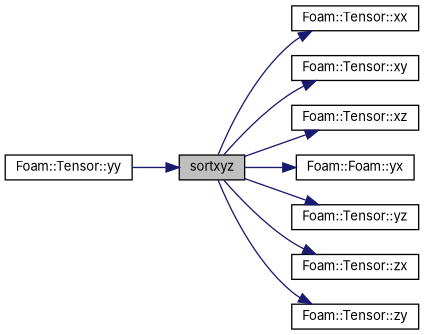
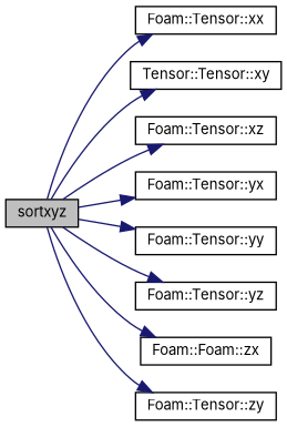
  digraph {
    fontname=Inter
    rankdir=LR
    node [color=black fontname=Inter fontsize=10 shape=record]
    edge [color=midnightblue fontname=Inter fontsize=10 labelfontname=FreeSans labelfontsize=10 style=solid]
    n1 [fillcolor=grey75 fontcolor=black height=0.2 label=sortxyz style=filled width=0.4]
    n2 [height=0.2 label="Foam::Tensor::xx" width=0.4]
-   n3 [height=0.2 label="Foam::Tensor::xy" width=0.4]
+   n3 [height=0.2 label="Tensor::Tensor::xy" width=0.4]
    n4 [height=0.2 label="Foam::Tensor::xz" width=0.4]
-   n5 [height=0.2 label="Foam::Foam::yx" width=0.4]
+   n5 [height=0.2 label="Foam::Tensor::yx" width=0.4]
    n6 [height=0.2 label="Foam::Tensor::yy" width=0.4]
    n7 [height=0.2 label="Foam::Tensor::yz" width=0.4]
-   n8 [height=0.2 label="Foam::Tensor::zx" width=0.4]
+   n8 [height=0.2 label="Foam::Foam::zx" width=0.4]
    n9 [height=0.2 label="Foam::Tensor::zy" width=0.4]
    n1 -> n2
    n1 -> n3
    n1 -> n4
    n1 -> n5
-   n6 -> n1
+   n1 -> n6
    n1 -> n7
    n1 -> n8
    n1 -> n9
  }
